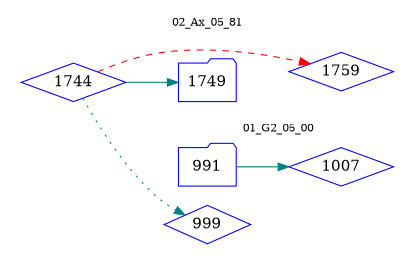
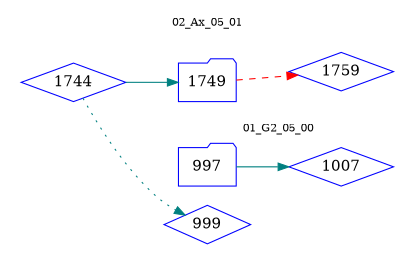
  digraph {
    rankdir=LR
    node [color=blue shape=diamond]
    edge [color=teal style=solid]
    n1 [label=1744]
    n2 [label=1749 shape=folder]
    n3 [label=1759]
-   n4 [label=991 shape=folder]
+   n4 [label=997 shape=folder]
    n5 [label=999]
    n6 [label=1007]
    subgraph cluster_1 {
      color=white
      fontsize=10
-     label="02_Ax_05_81"
+     label="02_Ax_05_01"
      n1
      n2
      n3
    }
    subgraph cluster_2 {
      color=white
      fontsize=10
      label="01_G2_05_00"
      n4
      n5
      n6
    }
    n1 -> n2
-   n1 -> n3 [color=red style=dashed]
+   n2 -> n3 [color=red style=dashed]
    n1 -> n5 [style=dotted]
    n4 -> n6
  }
